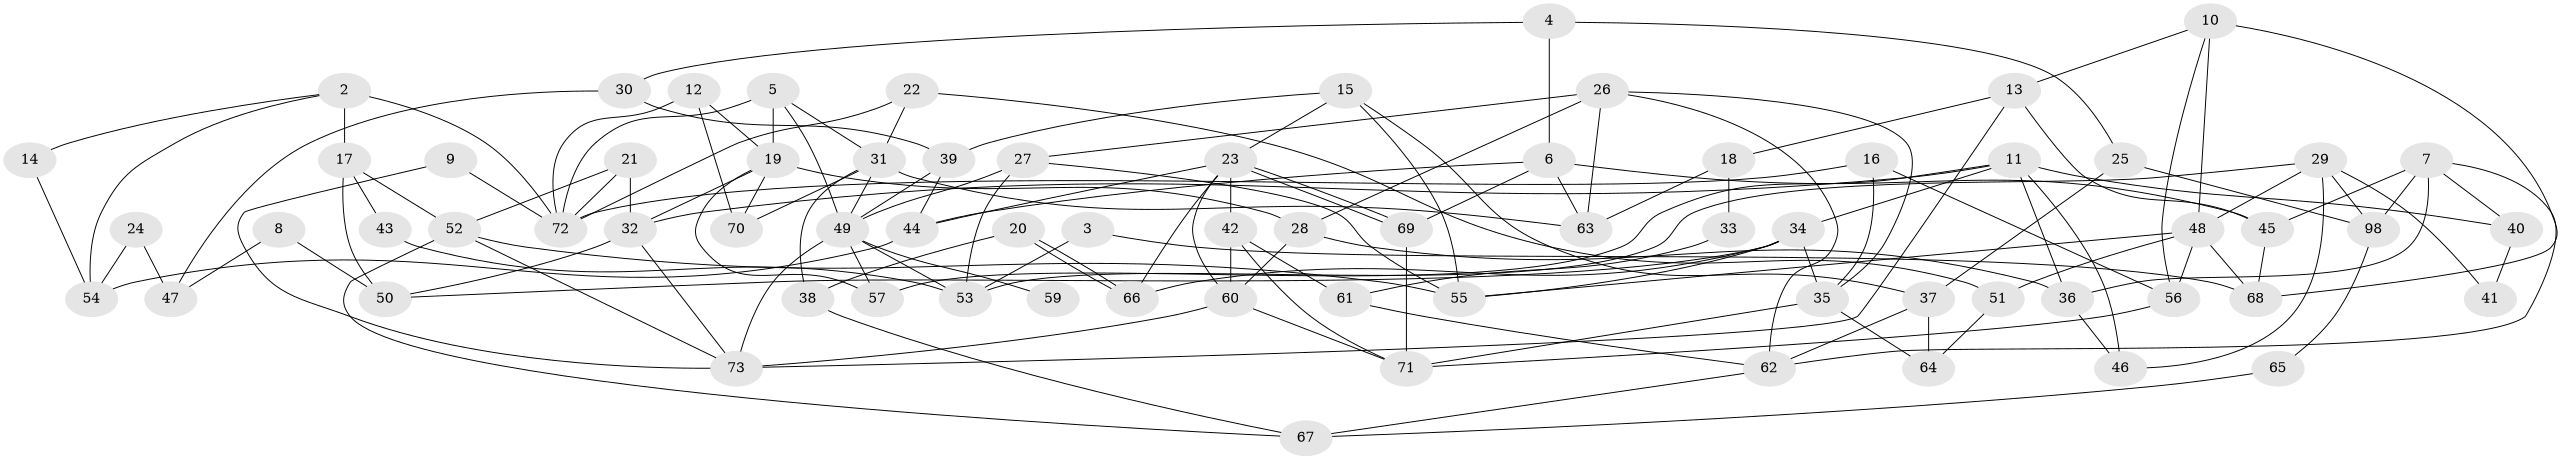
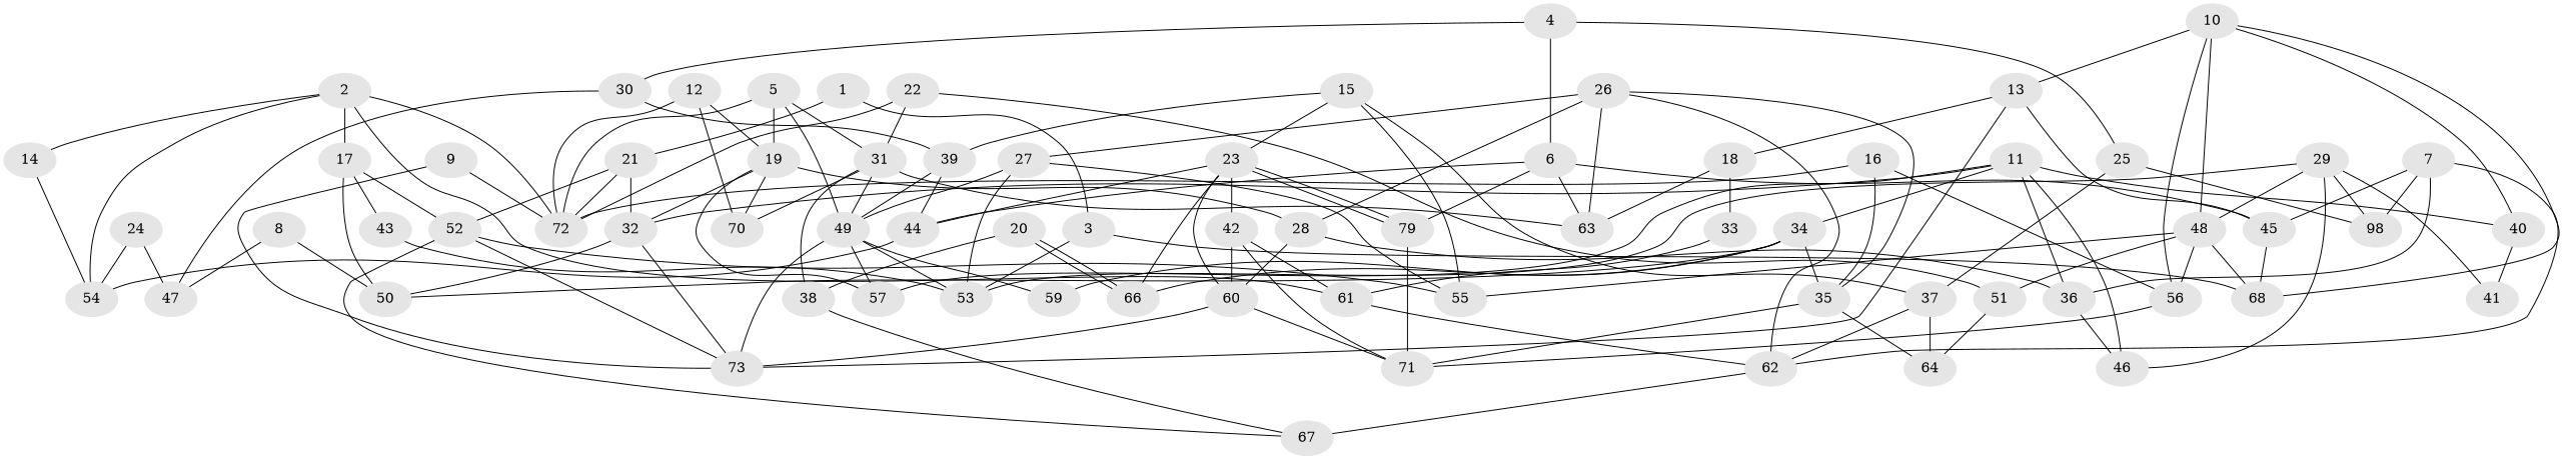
  graph {
    node [color=gray90 style=filled]
+   1
    3
    21
    53
    68
    72
    32
    52
    2
    14
    17
    54
    61
    50
    43
    62
    4
    6
    25
    30
    44
    45
    63
-   69
+   69 [label=79]
    n25 [label=98]
    37
    47
    39
    5
    19
    31
    49
    57
    70
    28
    38
    73
    59
    71
    7
    36
    46
-   65
    67
    8
    9
    10
    13
    40
    48
    56
    18
    41
    55
    51
    11
    34
    35
    66
    12
    33
    15
    23
    42
    60
    64
    16
    20
    22
    24
    26
    27
    29
+   1 -- 3
+   1 -- 21
    3 -- 53
    3 -- 68
    21 -- 72
    21 -- 32
    21 -- 52
    32 -- 50
    32 -- 73
    52 -- 73
    52 -- 67
    52 -- 55
    2 -- 72
    2 -- 14
    2 -- 17
    2 -- 54
+   2 -- 61
    14 -- 54
    17 -- 52
    17 -- 50
    17 -- 43
    61 -- 62
    43 -- 53
    62 -- 67
    4 -- 6
    4 -- 25
    4 -- 30
    6 -- 44
    6 -- 45
    6 -- 63
    6 -- 69
    25 -- n25
    25 -- 37
    30 -- 47
    30 -- 39
    44 -- 54
    45 -- 68
    69 -- 71
-   n25 -- 65
    37 -- 62
    37 -- 64
    39 -- 44
    39 -- 49
    5 -- 72
    5 -- 19
    5 -- 31
    5 -- 49
    19 -- 32
    19 -- 57
    19 -- 70
    19 -- 28
    31 -- 63
    31 -- 49
    31 -- 70
    31 -- 38
    49 -- 53
    49 -- 57
    49 -- 73
    49 -- 59
    28 -- 36
    28 -- 60
    38 -- 67
    7 -- 62
    7 -- 45
    7 -- n25
    7 -- 36
    36 -- 46
-   65 -- 67
    8 -- 50
    8 -- 47
    9 -- 72
    9 -- 73
    10 -- 68
    10 -- 13
-   7 -- 40
+   10 -- 40
    10 -- 48
    10 -- 56
    13 -- 45
    13 -- 73
    13 -- 18
    40 -- 41
    48 -- 68
    48 -- 56
    48 -- 55
    48 -- 51
    56 -- 71
    18 -- 63
    18 -- 33
    51 -- 64
    11 -- 32
    11 -- 57
    11 -- 36
    11 -- 46
    11 -- 40
    11 -- 34
    34 -- 50
-   34 -- 55
+   34 -- 59
    34 -- 35
    34 -- 66
    35 -- 71
    35 -- 64
    12 -- 72
    12 -- 19
    12 -- 70
    33 -- 61
    15 -- 37
    15 -- 39
    15 -- 55
    15 -- 23
    23 -- 44
    23 -- 69
    23 -- 69
    23 -- 66
    23 -- 42
    23 -- 60
    42 -- 61
    42 -- 71
    42 -- 60
    60 -- 73
    60 -- 71
    16 -- 72
    16 -- 56
    16 -- 35
    20 -- 38
    20 -- 66
    20 -- 66
    22 -- 72
    22 -- 31
    22 -- 51
    24 -- 54
    24 -- 47
    26 -- 62
    26 -- 63
    26 -- 28
    26 -- 35
    26 -- 27
    27 -- 53
    27 -- 49
    27 -- 55
    29 -- 53
    29 -- n25
    29 -- 46
    29 -- 48
    29 -- 41
  }
